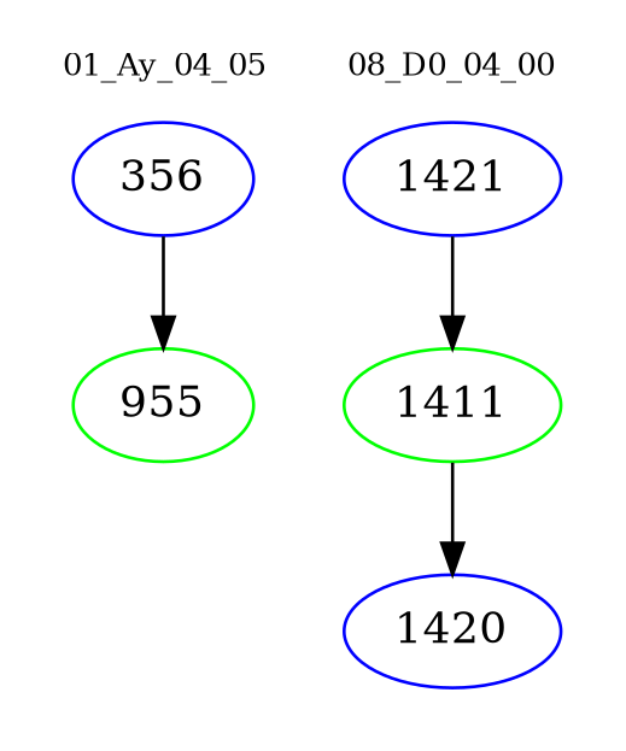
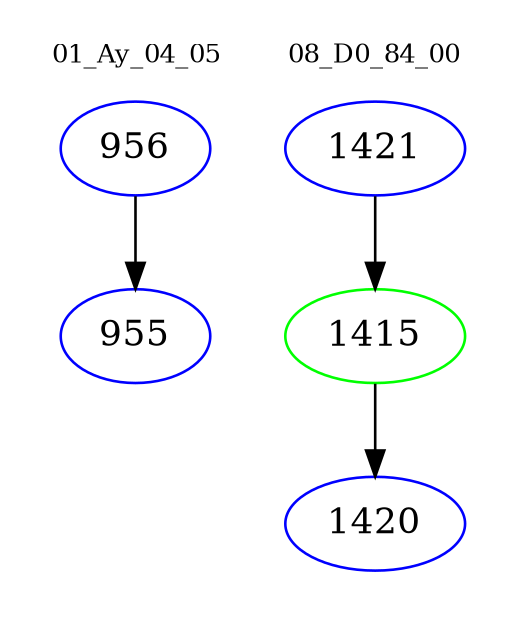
  digraph {
    node [color=blue]
    edge [color=black]
-   n1 [label=356]
-   n2 [color=green label=955]
+   n1 [label=956]
+   n2 [label=955]
    n3 [label=1421]
-   n4 [color=green label=1411]
+   n4 [color=green label=1415]
    n5 [label=1420]
    subgraph cluster_1 {
      color=white
      fontsize=10
      label="01_Ay_04_05"
      n1
      n2
    }
    subgraph cluster_2 {
      color=white
      fontsize=10
-     label="08_D0_04_00"
+     label="08_D0_84_00"
      n3
      n4
      n5
    }
    n1 -> n2
    n3 -> n4
    n4 -> n5
  }
